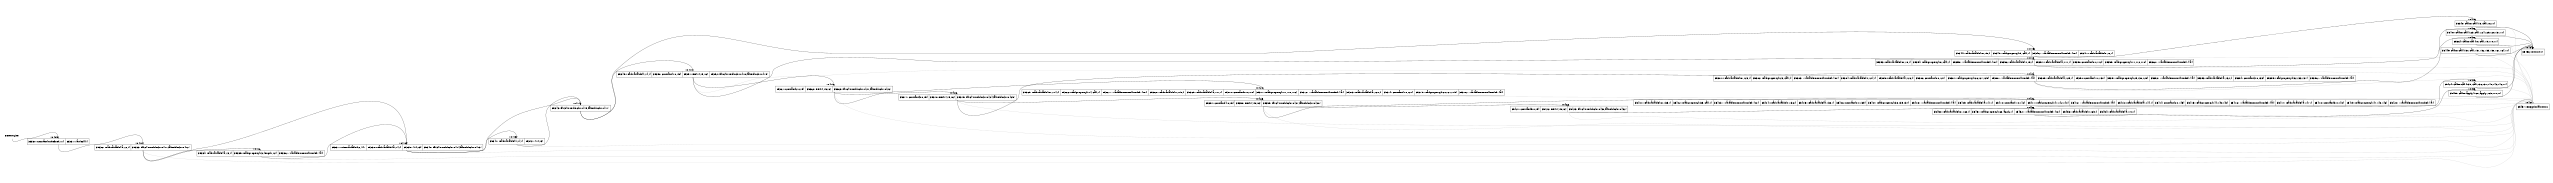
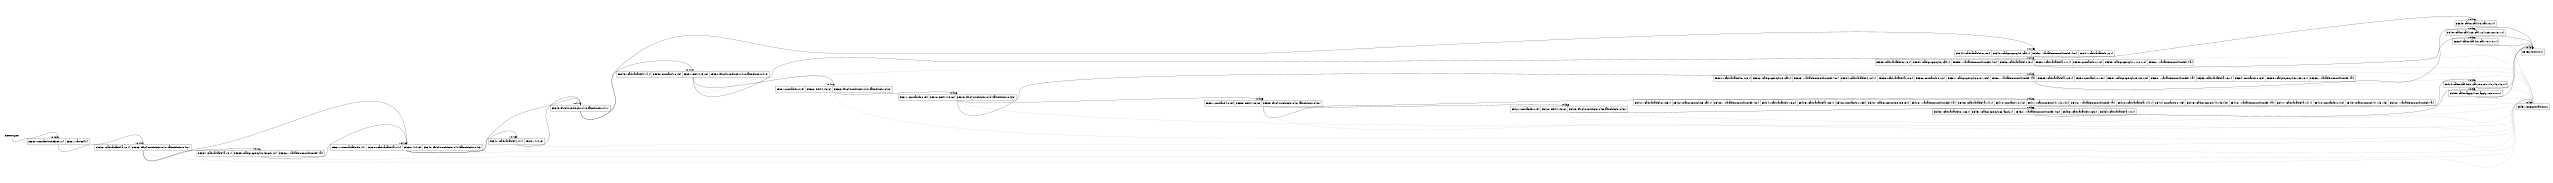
  digraph {
    rankdir=LR
    node [shape=record]
    edge [headport=n tailport=s]
    n1 [label=BB_entry381 shape=none]
    n2 [label="{35330: constant[undefined,v1]|35331: vardecl['l']}"]
    n3 [label="{35332: read-variable['a',v2,-]|35333: if[v2](true-block:10411,false-block:10412)}"]
    n4 [label="{35337: write-variable[v2,'l']*|35338: read-variable['a',v4,-]|35339: ![v4,v3]|35340: if[v3](true-block:10414,false-block:10413)}"]
    n5 [label="{35334: read-variable['a',v3,-]|35335: read-property[v3,'length',v2]|35336: \<variable-non-null-undef\>['a']}"]
    n6 [label="{35457: exceptional-return}"]
    n7 [label="{35343: if[v3](true-block:10415,false-block:10417)}"]
    n8 [label="{35341: read-variable['l',v4,-]|35342: ![v4,v3]}"]
    n9 [label="{35344: read-variable['m',v5,-]|35345: read-property[v5,'call',-]|35346: \<variable-non-null-undef\>['m']|35347: read-variable['t',v6,-]}"]
    n10 [label="{35349: read-variable['l',v4,-]|35350: constant[1.0,v5]|35351: ==[v4,v5,v6]|35352: if[v6](true-block:10418,false-block:10419)}"]
    n11 [label="{35348: call-m.call [v5,'call',v6,v1]}"]
    n12 [label="{35353: read-variable['m',v8,-]|35354: read-property[v8,'call',-]|35355: \<variable-non-null-undef\>['m']|35356: read-variable['t',v9,-]|35357: read-variable['a',v11,-]|35358: constant[0.0,v12]|35359: read-property[v11,v12,v10]|35360: \<variable-non-null-undef\>['a']}"]
    n13 [label="{35361: constant[2.0,v5]|35362: ==[v4,v5,v6]|35363: if[v6](true-block:10421,false-block:10422)}"]
    n14 [label="{35456: return[v1]}"]
    n15 [label="{35364: call-m.call [v8,'call',v9,v10,v1]}"]
-   n16 [label="{35365: read-variable['m',v14,-]|35366: read-property[v14,'call',-]|35367: \<variable-non-null-undef\>['m']|35368: read-variable['t',v15,-]|35369: read-variable['a',v17,-]|35370: constant[0.0,v18]|35371: read-property[v17,v18,v16]|35372: \<variable-non-null-undef\>['a']|35373: read-variable['a',v20,-]|35374: constant[1.0,v21]|35375: read-property[v20,v21,v19]|35376: \<variable-non-null-undef\>['a']}"]
    n17 [label="{35377: constant[3.0,v5]|35378: ==[v4,v5,v6]|35379: if[v6](true-block:10424,false-block:10425)}"]
    n18 [label="{35381: read-variable['m',v23,-]|35382: read-property[v23,'call',-]|35383: \<variable-non-null-undef\>['m']|35384: read-variable['t',v24,-]|35385: read-variable['a',v26,-]|35386: constant[0.0,v27]|35387: read-property[v26,v27,v25]|35388: \<variable-non-null-undef\>['a']|35389: read-variable['a',v29,-]|35390: constant[1.0,v30]|35391: read-property[v29,v30,v28]|35392: \<variable-non-null-undef\>['a']|35393: read-variable['a',v32,-]|35394: constant[2.0,v33]|35395: read-property[v32,v33,v31]|35396: \<variable-non-null-undef\>['a']}"]
    n19 [label="{35397: constant[4.0,v5]|35398: ==[v4,v5,v6]|35399: if[v6](true-block:10427,false-block:10428)}"]
    n20 [label="{35400: call-m.call [v23,'call',v24,v25,v28,v31,v1]}"]
    n21 [label="{35401: read-variable['m',v35,-]|35402: read-property[v35,'call',-]|35403: \<variable-non-null-undef\>['m']|35404: read-variable['t',v36,-]|35405: read-variable['a',v38,-]|35406: constant[0.0,v39]|35407: read-property[v38,v39,v37]|35408: \<variable-non-null-undef\>['a']|35409: read-variable['a',v41,-]|35410: constant[1.0,v42]|35411: read-property[v41,v42,v40]|35412: \<variable-non-null-undef\>['a']|35413: read-variable['a',v44,-]|35414: constant[2.0,v45]|35415: read-property[v44,v45,v43]|35416: \<variable-non-null-undef\>['a']|35417: read-variable['a',v47,-]|35418: constant[3.0,v48]|35419: read-property[v47,v48,v46]|35420: \<variable-non-null-undef\>['a']}"]
    n22 [label="{35421: constant[5.0,v5]|35422: ==[v4,v5,v6]|35423: if[v6](true-block:10430,false-block:10432)}"]
    n23 [label="{35424: call-m.call [v35,'call',v36,v37,v40,v43,v46,v1]}"]
    n24 [label="{35450: read-variable['m',v68,-]|35451: read-property[v68,'apply',-]|35452: \<variable-non-null-undef\>['m']|35453: read-variable['t',v69,-]|35454: read-variable['a',v70,-]}"]
    n25 [label="{35455: call-m.apply [v68,'apply',v69,v70,v1]}"]
-   n26 [label="{35449: call-m.call [v50,'call',v51,v52,v55,v58,v61,v64,v1]}"]
    n1 -> n2 [headlabel="    10409"]
    n2 -> n3 [headlabel="      10410"]
    n3 -> n4 [headlabel="      10412"]
    n3 -> n5 [headlabel="      10411"]
    n3 -> n6 [color=gray headlabel="      10435"]
    n4 -> n6 [color=gray]
    n4 -> n7 [headlabel="      10414"]
    n4 -> n8 [headlabel="      10413"]
    n5 -> n4
    n5 -> n6 [color=gray]
    n7 -> n9 [headlabel="      10415"]
    n7 -> n10 [headlabel="      10417"]
    n8 -> n6 [color=gray]
    n8 -> n7
    n9 -> n6 [color=gray]
    n9 -> n11 [headlabel="      10416"]
    n10 -> n6 [color=gray]
    n10 -> n12 [headlabel="      10418"]
    n10 -> n13 [headlabel="      10419"]
    n11 -> n6 [color=gray]
    n11 -> n14 [headlabel="      10434"]
    n12 -> n6 [color=gray]
    n12 -> n15 [headlabel="      10420"]
    n13 -> n6 [color=gray]
-   n13 -> n16 [headlabel="      10421"]
    n13 -> n17 [headlabel="      10422"]
    n15 -> n6 [color=gray]
    n15 -> n14
-   n16 -> n6 [color=gray]
    n17 -> n6 [color=gray]
    n17 -> n18 [headlabel="      10424"]
    n17 -> n19 [headlabel="      10425"]
    n18 -> n6 [color=gray]
    n18 -> n20 [headlabel="      10426"]
    n19 -> n6 [color=gray]
    n19 -> n21 [headlabel="      10427"]
    n19 -> n22 [headlabel="      10428"]
    n20 -> n14
    n21 -> n6 [color=gray]
    n21 -> n23 [headlabel="      10429"]
    n22 -> n6 [color=gray]
    n22 -> n24 [headlabel="      10432"]
    n23 -> n6 [color=gray]
    n23 -> n14
    n24 -> n6 [color=gray]
    n24 -> n25 [headlabel="      10433"]
    n25 -> n6 [color=gray]
    n25 -> n14
-   n26 -> n6 [color=gray]
-   n26 -> n14
  }
